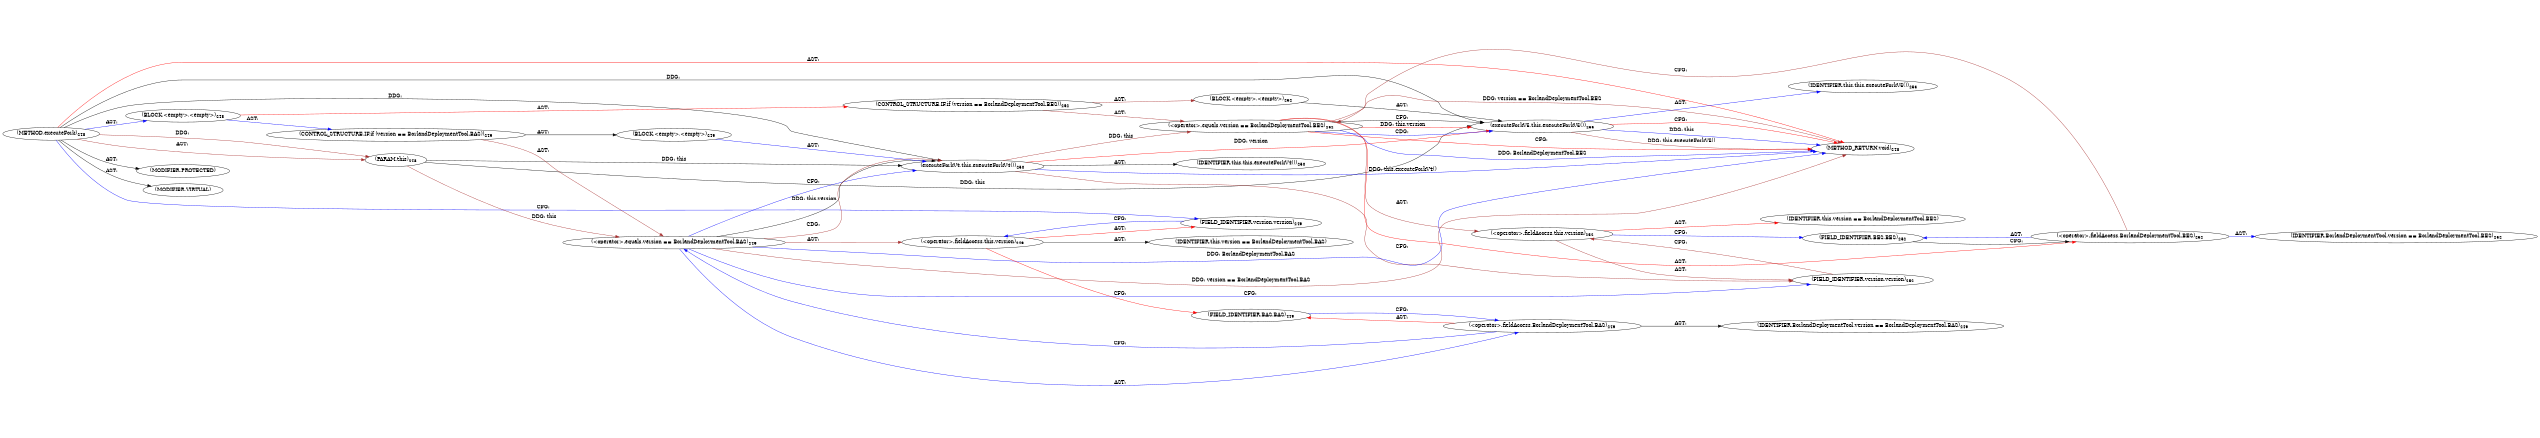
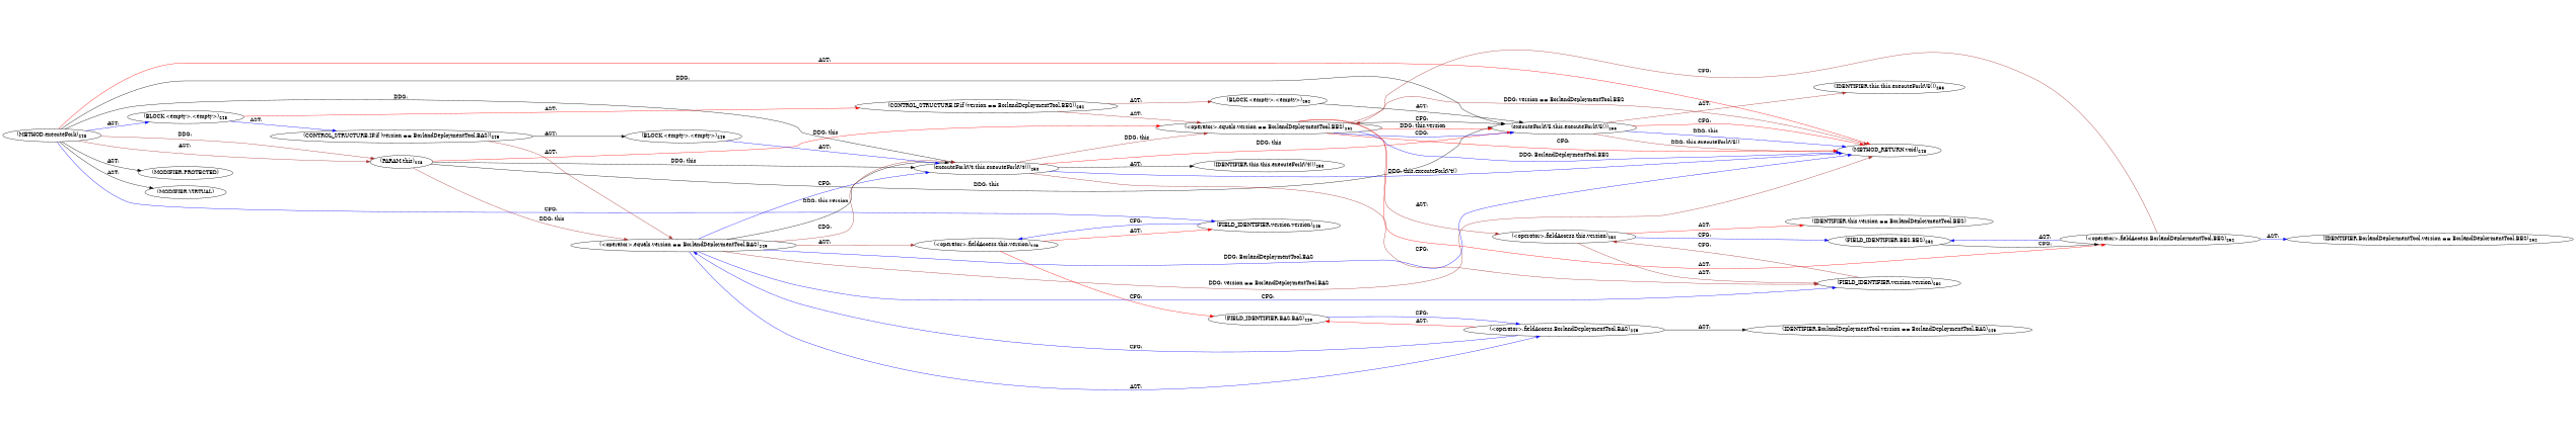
  digraph {
    rankdir=LR
    edge [color=blue]
    n1 [label=<(METHOD,executeFork)<SUB>248</SUB>>]
    n2 [label=<(PARAM,this)<SUB>248</SUB>>]
    n3 [label=<(BLOCK,&lt;empty&gt;,&lt;empty&gt;)<SUB>248</SUB>>]
    n4 [label=<(FIELD_IDENTIFIER,version,version)<SUB>249</SUB>>]
    n5 [label=<(executeForkV4,this.executeForkV4())<SUB>250</SUB>>]
    n6 [label=<(executeForkV5,this.executeForkV5())<SUB>253</SUB>>]
    n7 [label=<(MODIFIER,PROTECTED)>]
    n8 [label=<(MODIFIER,VIRTUAL)>]
    n9 [label=<(METHOD_RETURN,void)<SUB>248</SUB>>]
    n10 [label=<(&lt;operator&gt;.equals,version == BorlandDeploymentTool.BAS)<SUB>249</SUB>>]
    n11 [label=<(&lt;operator&gt;.equals,version == BorlandDeploymentTool.BES)<SUB>252</SUB>>]
    n12 [label=<(CONTROL_STRUCTURE,IF,if (version == BorlandDeploymentTool.BAS))<SUB>249</SUB>>]
    n13 [label=<(CONTROL_STRUCTURE,IF,if (version == BorlandDeploymentTool.BES))<SUB>252</SUB>>]
    n14 [label=<(&lt;operator&gt;.fieldAccess,this.version)<SUB>249</SUB>>]
    n15 [label=<(FIELD_IDENTIFIER,version,version)<SUB>252</SUB>>]
    n16 [label=<(IDENTIFIER,this,this.executeForkV4())<SUB>250</SUB>>]
    n17 [label=<(IDENTIFIER,this,this.executeForkV5())<SUB>253</SUB>>]
    n18 [label=<(&lt;operator&gt;.fieldAccess,BorlandDeploymentTool.BAS)<SUB>249</SUB>>]
    n19 [label=<(&lt;operator&gt;.fieldAccess,this.version)<SUB>252</SUB>>]
    n20 [label=<(&lt;operator&gt;.fieldAccess,BorlandDeploymentTool.BES)<SUB>252</SUB>>]
    n21 [label=<(BLOCK,&lt;empty&gt;,&lt;empty&gt;)<SUB>249</SUB>>]
    n22 [label=<(BLOCK,&lt;empty&gt;,&lt;empty&gt;)<SUB>252</SUB>>]
-   n23 [label=<(IDENTIFIER,this,version == BorlandDeploymentTool.BAS)>]
    n24 [label=<(FIELD_IDENTIFIER,BAS,BAS)<SUB>449</SUB>>]
    n25 [label=<(IDENTIFIER,BorlandDeploymentTool,version == BorlandDeploymentTool.BAS)<SUB>249</SUB>>]
    n26 [label=<(IDENTIFIER,this,version == BorlandDeploymentTool.BES)>]
    n27 [label=<(FIELD_IDENTIFIER,BES,BES)<SUB>252</SUB>>]
    n28 [label=<(IDENTIFIER,BorlandDeploymentTool,version == BorlandDeploymentTool.BES)<SUB>252</SUB>>]
    n1 -> n2 [color=brown label="AST: "]
    n1 -> n2 [color=brown label="DDG: "]
    n1 -> n3 [label="AST: "]
    n1 -> n4 [label="CFG: "]
    n1 -> n5 [color=black label="DDG: "]
    n1 -> n6 [color=black label="DDG: "]
    n1 -> n7 [color=black label="AST: "]
    n1 -> n8 [color=black label="AST: "]
    n1 -> n9 [color=red label="AST: "]
    n2 -> n5 [color=black label="DDG: this"]
    n2 -> n6 [color=black label="DDG: this"]
    n2 -> n10 [color=brown label="DDG: this"]
+   n2 -> n11 [color=red label="DDG: this"]
    n3 -> n12 [label="AST: "]
    n3 -> n13 [color=red label="AST: "]
    n4 -> n14 [label="CFG: "]
-   n5 -> n6 [color=red label="DDG: version"]
+   n5 -> n6 [color=red label="DDG: this"]
    n5 -> n9 [label="DDG: this.executeForkV4()"]
    n5 -> n11 [color=brown label="DDG: this"]
    n5 -> n15 [color=brown label="CFG: "]
    n5 -> n16 [color=black label="AST: "]
    n6 -> n9 [color=red label="CFG: "]
    n6 -> n9 [label="DDG: this"]
    n6 -> n9 [color=brown label="DDG: this.executeForkV5()"]
-   n6 -> n17 [label="AST: "]
+   n6 -> n17 [color=brown label="AST: "]
    n10 -> n5 [label="CFG: "]
    n10 -> n5 [color=black label="DDG: this.version"]
    n10 -> n5 [color=brown label="CDG: "]
    n10 -> n9 [label="DDG: BorlandDeploymentTool.BAS"]
    n10 -> n9 [color=brown label="DDG: version == BorlandDeploymentTool.BAS"]
    n10 -> n14 [color=brown label="AST: "]
    n10 -> n15 [label="CFG: "]
    n10 -> n18 [label="AST: "]
    n11 -> n6 [color=black label="CFG: "]
    n11 -> n6 [color=red label="DDG: this.version"]
    n11 -> n6 [label="CDG: "]
    n11 -> n9 [color=red label="CFG: "]
    n11 -> n9 [label="DDG: BorlandDeploymentTool.BES"]
    n11 -> n9 [color=brown label="DDG: version == BorlandDeploymentTool.BES"]
    n11 -> n19 [color=brown label="AST: "]
    n11 -> n20 [color=red label="AST: "]
    n12 -> n10 [color=brown label="AST: "]
    n12 -> n21 [color=black label="AST: "]
    n13 -> n11 [color=brown label="AST: "]
    n13 -> n22 [color=brown label="AST: "]
    n14 -> n4 [color=red label="AST: "]
-   n14 -> n23 [color=black label="AST: "]
    n14 -> n24 [color=red label="CFG: "]
    n15 -> n19 [color=brown label="CFG: "]
    n18 -> n10 [label="CFG: "]
    n18 -> n24 [color=red label="AST: "]
    n18 -> n25 [color=black label="AST: "]
    n19 -> n15 [color=brown label="AST: "]
    n19 -> n26 [color=red label="AST: "]
    n19 -> n27 [label="CFG: "]
    n20 -> n11 [color=brown label="CFG: "]
    n20 -> n27 [label="AST: "]
    n20 -> n28 [label="AST: "]
    n21 -> n5 [label="AST: "]
    n22 -> n6 [color=black label="AST: "]
    n24 -> n18 [label="CFG: "]
    n27 -> n20 [color=black label="CFG: "]
  }
